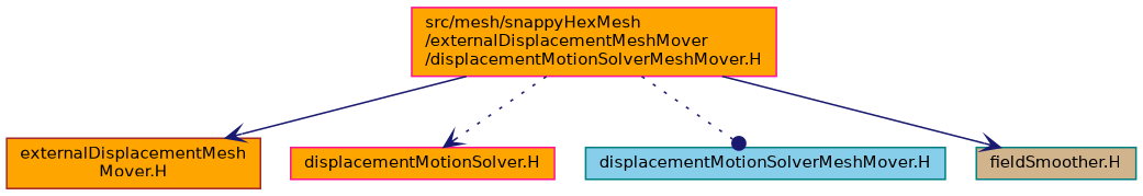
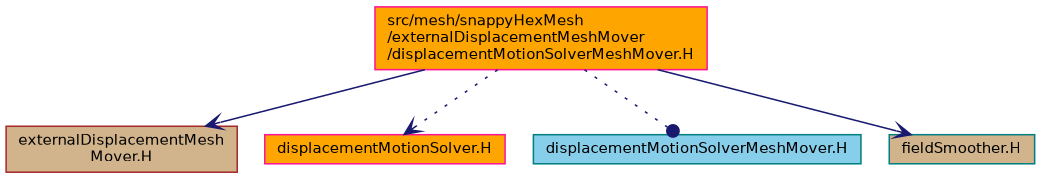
  digraph {
    node [color=deeppink fillcolor=orange fontname=Helvetica fontsize=10 shape=record style=filled]
    edge [arrowhead=vee color=midnightblue fontname=Helvetica fontsize=10 labelfontname=Helvetica labelfontsize=10 style=solid]
    n1 [fontcolor=black height=0.2 label="src/mesh/snappyHexMesh\l/externalDisplacementMeshMover\l/displacementMotionSolverMeshMover.H" width=0.4]
-   n2 [color=brown height=0.2 label="externalDisplacementMesh\lMover.H" width=0.4]
+   n2 [color=brown fillcolor=tan height=0.2 label="externalDisplacementMesh\lMover.H" width=0.4]
    n3 [height=0.2 label="displacementMotionSolver.H" width=0.4]
    n4 [color=teal fillcolor=skyblue height=0.2 label="displacementMotionSolverMeshMover.H" width=0.4]
    n5 [color=teal fillcolor=tan height=0.2 label="fieldSmoother.H" width=0.4]
    n1 -> n2
    n1 -> n3 [style=dotted]
    n1 -> n4 [arrowhead=dot style=dotted]
    n1 -> n5
  }
